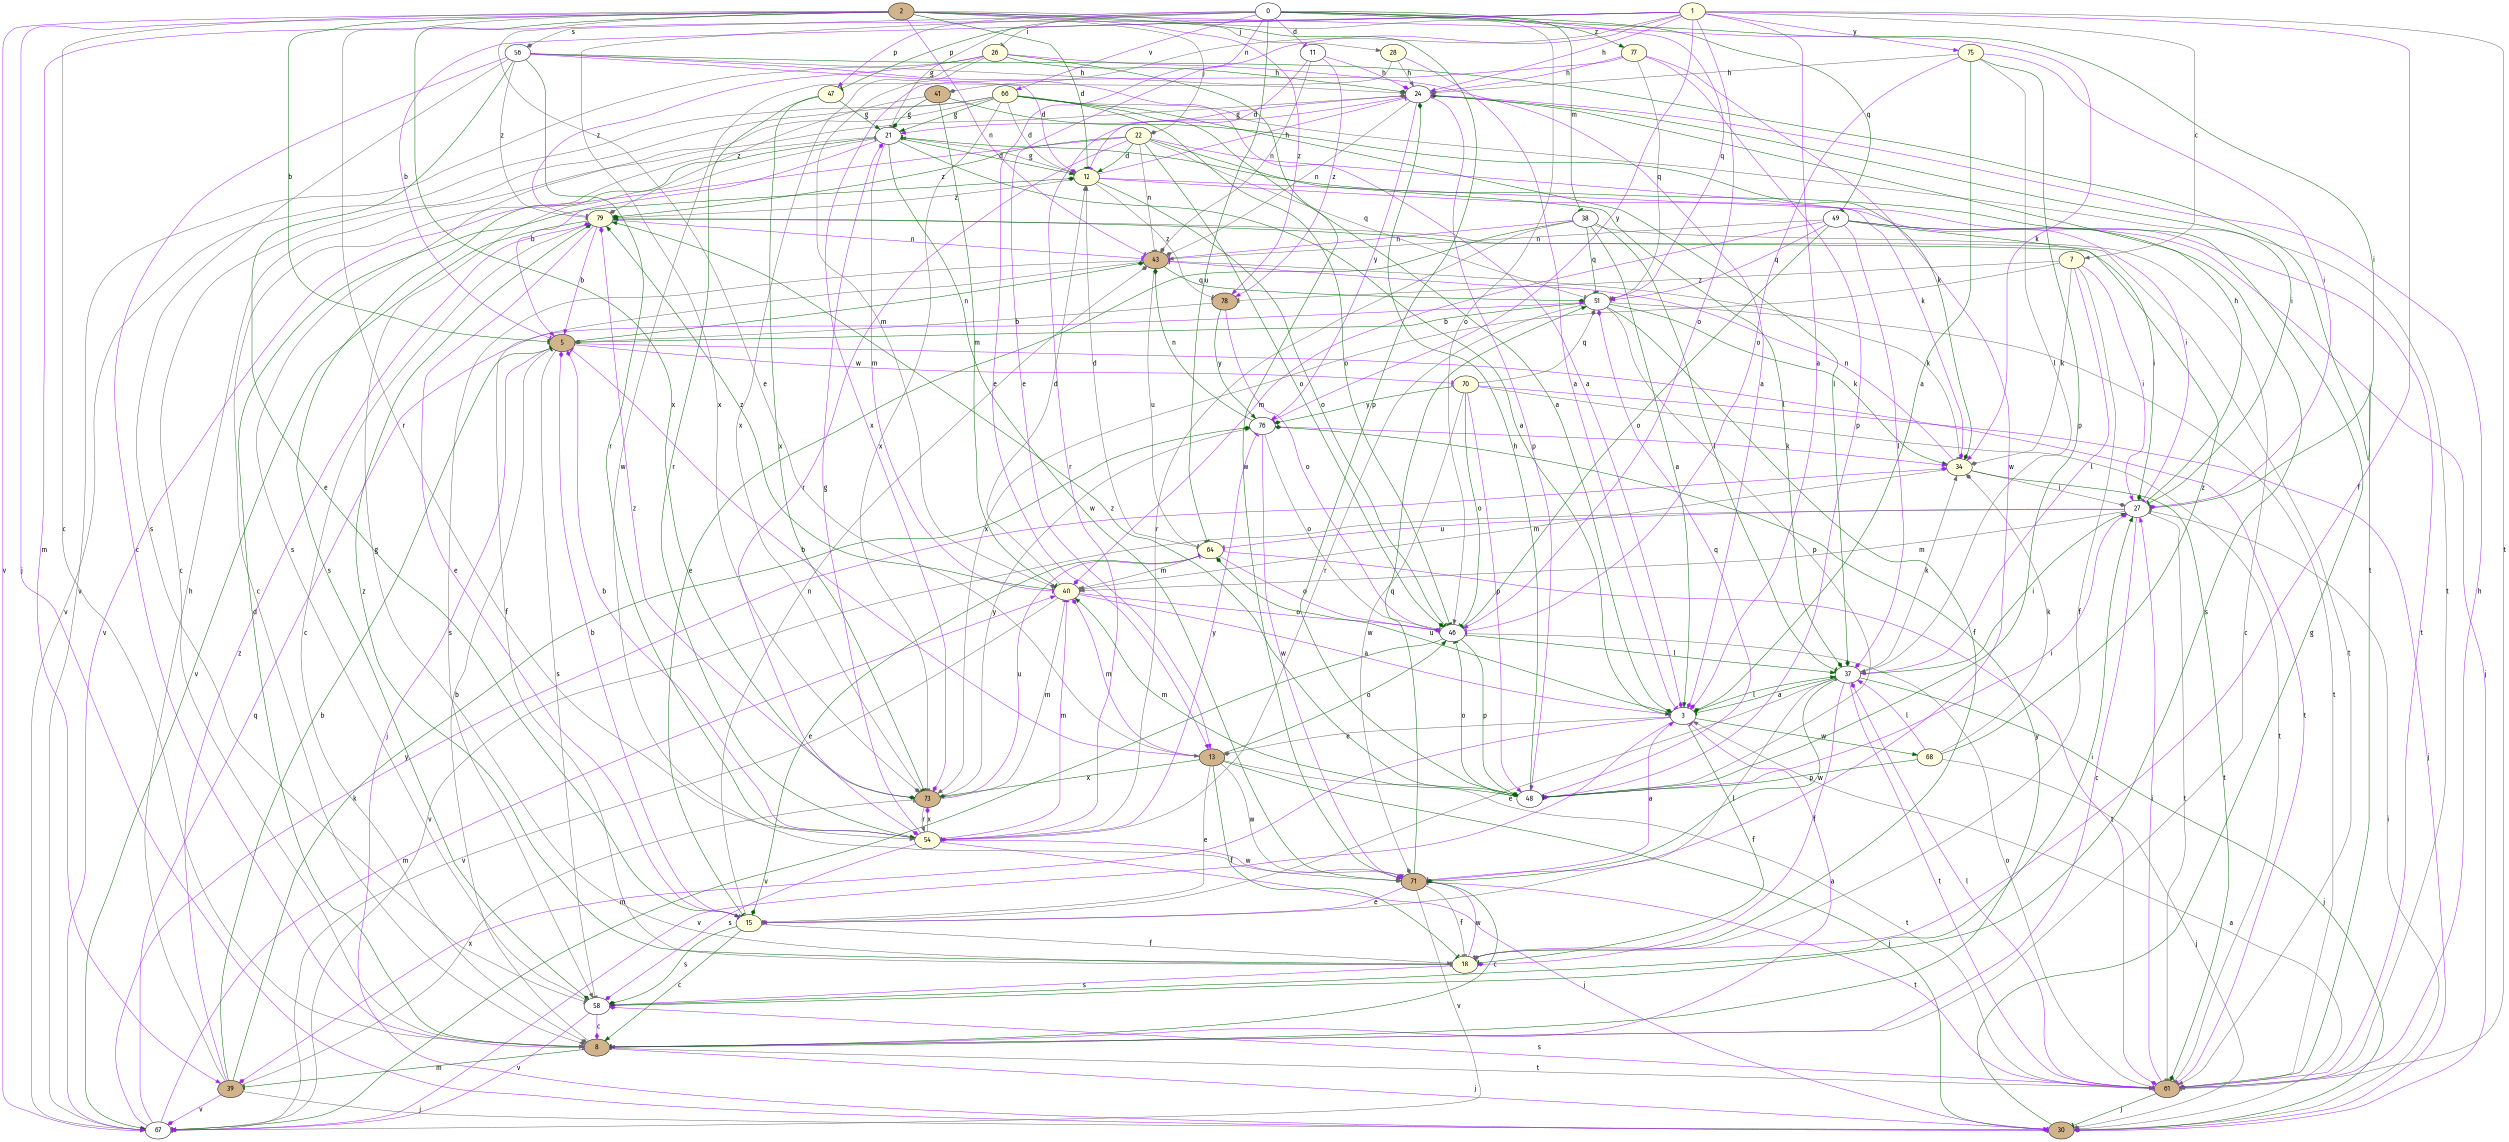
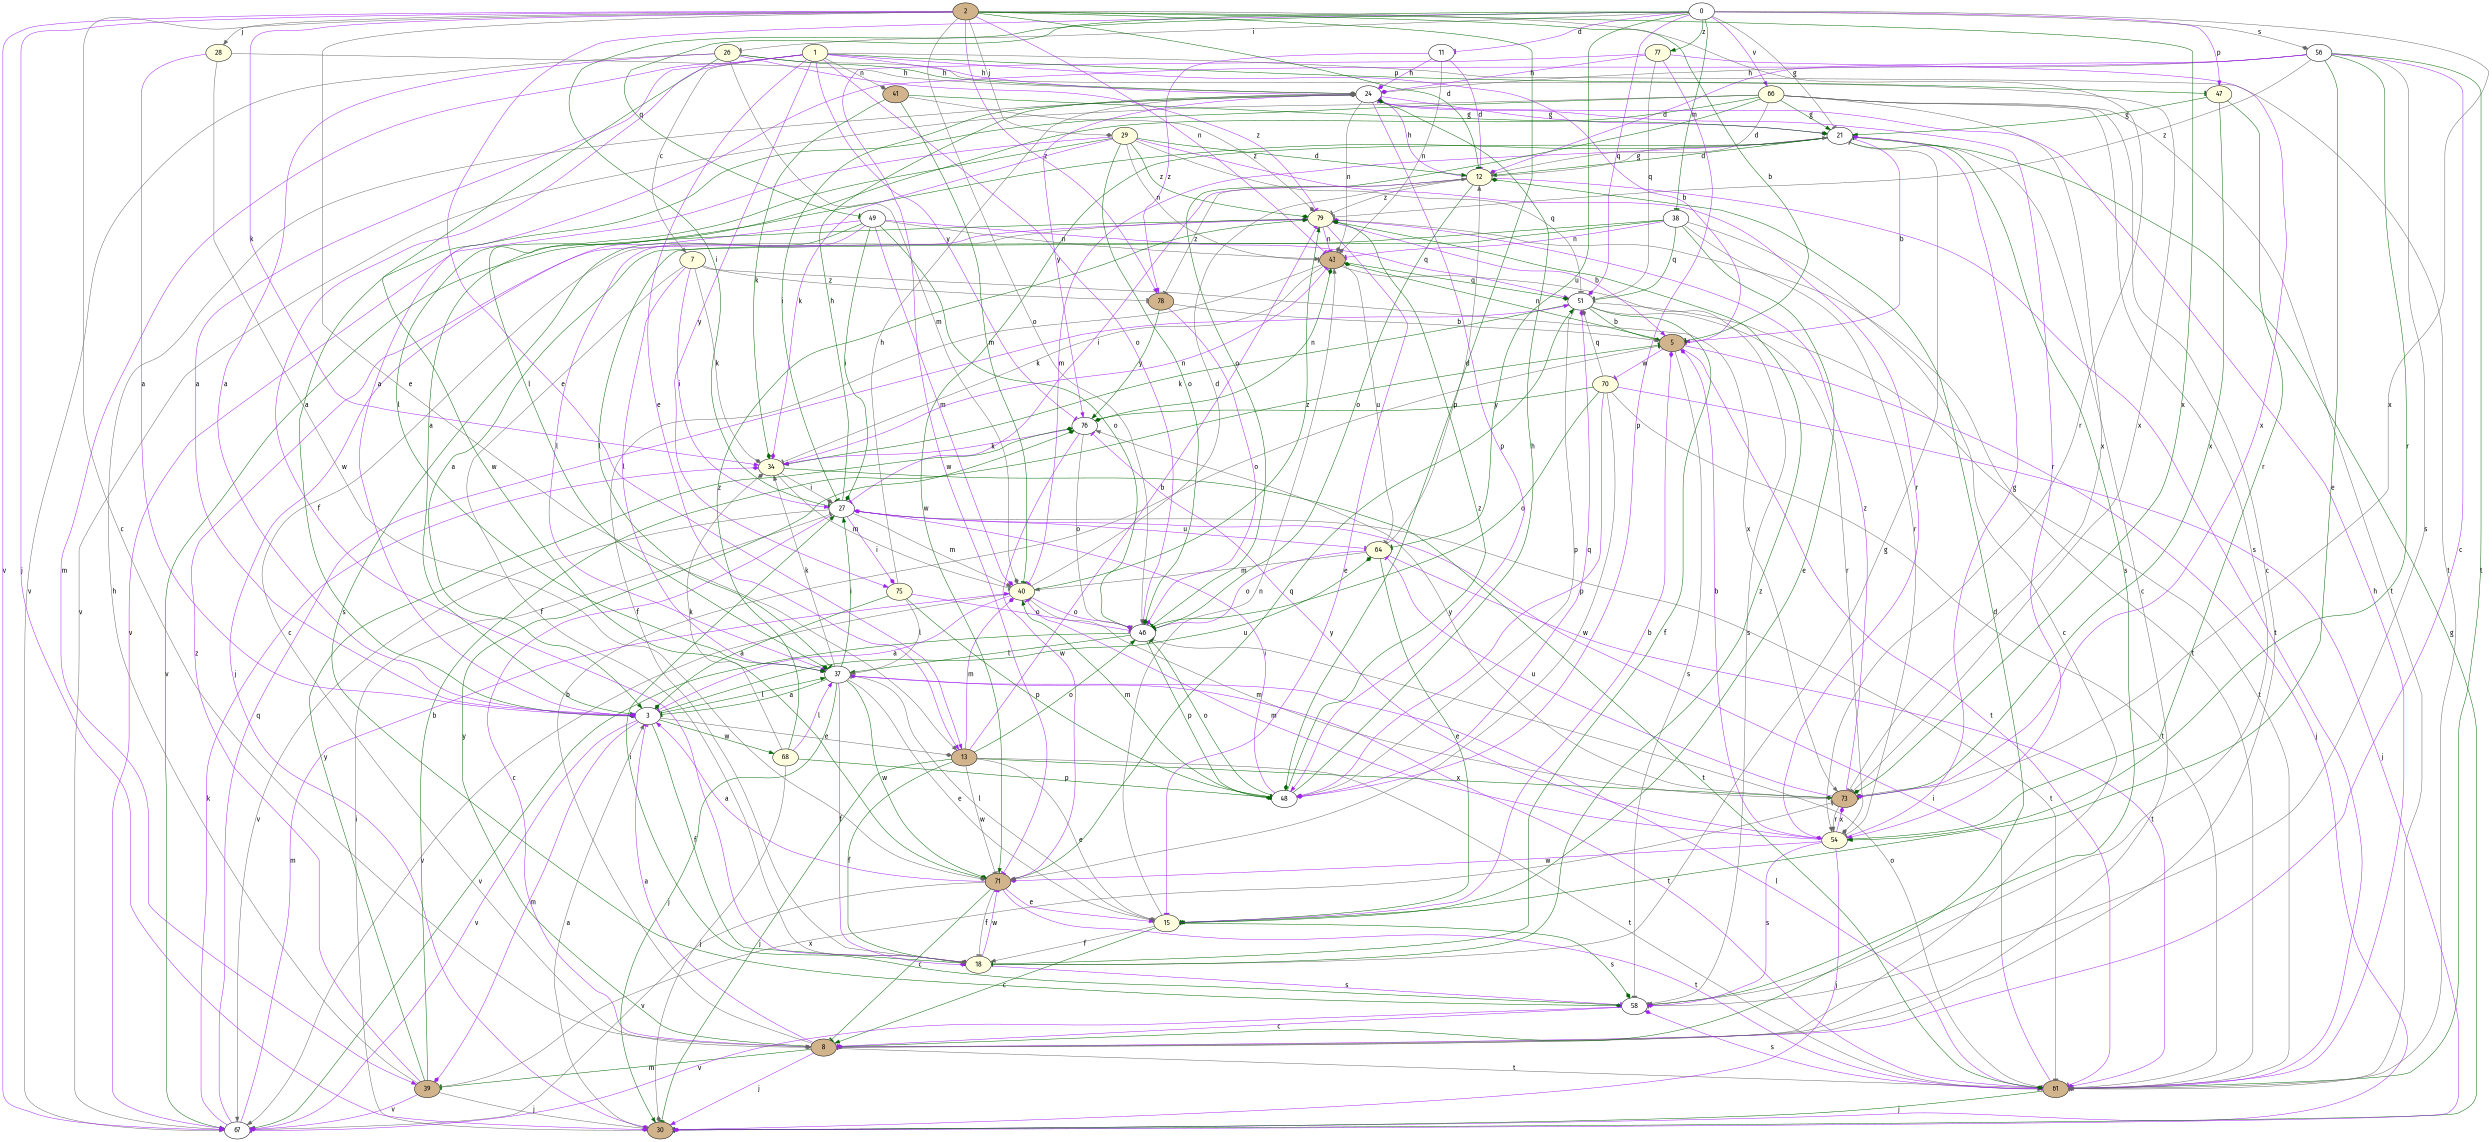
  strict digraph {
    fontname="Fira Sans"
    node [fillcolor=lightyellow fontname="Fira Sans" style=filled]
    edge [arrowhead=tee color=purple fontname="Fira Sans"]
    0 [fillcolor=white]
    11 [fillcolor=white]
    13 [fillcolor=tan]
    21 [fillcolor=white]
    26
    27 [fillcolor=white]
    38 [fillcolor=white]
    47
    49 [fillcolor=white]
    51 [fillcolor=white]
    56 [fillcolor=white]
    64
    66
    73 [fillcolor=tan]
    77
    24 [fillcolor=white]
    12
    43 [fillcolor=tan]
    78 [fillcolor=tan]
    5 [fillcolor=tan]
    18
    46 [fillcolor=white]
    61 [fillcolor=tan]
    30 [fillcolor=tan]
    15
    40
    71 [fillcolor=tan]
    3 [fillcolor=white]
    8 [fillcolor=tan]
    58 [fillcolor=white]
    67 [fillcolor=white]
    79
    54
    37 [fillcolor=white]
    34
    48 [fillcolor=white]
    76 [fillcolor=white]
    1
    7
    39 [fillcolor=tan]
    41 [fillcolor=tan]
    75
    68
    70
    2 [fillcolor=tan]
    28
-   29 [label=22]
+   29
    0 -> 11 [label=d]
    0 -> 13 [arrowhead=normal label=e]
    0 -> 21 [color=gray40 label=g]
    0 -> 26 [color=gray40 label=i]
    0 -> 27 [color=darkgreen label=i]
    0 -> 38 [color=darkgreen label=m]
    0 -> 47 [arrowhead=normal label=p]
    0 -> 49 [color=darkgreen label=q]
    0 -> 51 [arrowhead=diamond label=q]
    0 -> 56 [arrowhead=diamond color=gray40 label=s]
    0 -> 64 [color=darkgreen label=u]
    0 -> 66 [arrowhead=normal label=v]
    0 -> 73 [arrowhead=diamond color=gray40 label=x]
    0 -> 77 [arrowhead=normal color=darkgreen label=z]
    11 -> 24 [arrowhead=diamond label=h]
    11 -> 12 [label=d]
    11 -> 43 [arrowhead=diamond color=gray40 label=n]
    11 -> 78 [arrowhead=normal label=z]
    13 -> 73 [arrowhead=diamond color=darkgreen label=x]
-   13 -> 5 [label=b]
+   13 -> 79 [label=b]
    13 -> 18 [color=darkgreen label=f]
    13 -> 46 [arrowhead=normal color=darkgreen label=o]
    13 -> 61 [arrowhead=normal color=gray40 label=t]
    13 -> 30 [color=darkgreen label=j]
    13 -> 15 [arrowhead=diamond color=gray40 label=e]
    13 -> 40 [arrowhead=diamond label=m]
    13 -> 71 [color=gray40 label=w]
    21 -> 12 [arrowhead=normal color=darkgreen label=d]
    21 -> 5 [arrowhead=normal label=b]
    21 -> 40 [label=m]
    21 -> 71 [arrowhead=normal color=darkgreen label=w]
    21 -> 3 [arrowhead=normal color=darkgreen label=a]
    21 -> 8 [arrowhead=diamond color=gray40 label=c]
    21 -> 58 [arrowhead=diamond color=darkgreen label=s]
    26 -> 73 [color=gray40 label=x]
    26 -> 24 [arrowhead=diamond color=darkgreen label=h]
    26 -> 40 [arrowhead=diamond color=gray40 label=m]
    26 -> 71 [arrowhead=normal color=darkgreen label=w]
    26 -> 3 [arrowhead=diamond label=a]
    26 -> 67 [arrowhead=normal color=gray40 label=v]
    26 -> 79 [label=z]
    27 -> 64 [label=u]
    27 -> 24 [arrowhead=diamond color=darkgreen label=h]
    27 -> 61 [color=gray40 label=t]
    27 -> 40 [arrowhead=normal color=gray40 label=m]
    27 -> 8 [arrowhead=normal label=c]
    27 -> 67 [arrowhead=normal color=gray40 label=v]
    38 -> 51 [color=darkgreen label=q]
    38 -> 43 [label=n]
    38 -> 15 [color=darkgreen label=e]
    38 -> 3 [arrowhead=normal color=darkgreen label=a]
    38 -> 8 [color=gray40 label=c]
    38 -> 54 [color=gray40 label=r]
    38 -> 37 [color=darkgreen label=l]
    47 -> 21 [arrowhead=normal color=darkgreen label=g]
    47 -> 73 [color=darkgreen label=x]
    47 -> 54 [arrowhead=normal color=darkgreen label=r]
    49 -> 27 [arrowhead=diamond color=darkgreen label=i]
    49 -> 51 [arrowhead=normal label=q]
    49 -> 43 [arrowhead=normal color=gray40 label=n]
    49 -> 46 [color=darkgreen label=o]
    49 -> 30 [arrowhead=diamond label=j]
    49 -> 40 [arrowhead=diamond label=m]
    49 -> 58 [arrowhead=diamond color=darkgreen label=s]
    49 -> 37 [arrowhead=diamond label=l]
    51 -> 5 [arrowhead=diamond color=darkgreen label=b]
    51 -> 18 [color=darkgreen label=f]
    51 -> 61 [arrowhead=diamond color=gray40 label=t]
    51 -> 54 [arrowhead=diamond color=gray40 label=r]
    51 -> 34 [arrowhead=normal color=darkgreen label=k]
    51 -> 48 [arrowhead=diamond color=gray40 label=p]
    56 -> 24 [arrowhead=diamond color=gray40 label=h]
    56 -> 12 [arrowhead=diamond label=d]
    56 -> 61 [arrowhead=diamond color=darkgreen label=t]
    56 -> 15 [arrowhead=normal color=darkgreen label=e]
    56 -> 3 [arrowhead=diamond label=a]
    56 -> 8 [label=c]
    56 -> 58 [color=gray40 label=s]
    56 -> 79 [color=gray40 label=z]
    56 -> 54 [arrowhead=normal color=darkgreen label=r]
    64 -> 12 [arrowhead=normal color=gray40 label=d]
    64 -> 46 [label=o]
    64 -> 61 [arrowhead=diamond label=t]
    64 -> 15 [arrowhead=diamond color=darkgreen label=e]
    64 -> 40 [arrowhead=normal color=gray40 label=m]
    66 -> 21 [arrowhead=normal color=darkgreen label=g]
    66 -> 73 [color=gray40 label=x]
    66 -> 12 [color=gray40 label=d]
    66 -> 46 [color=darkgreen label=o]
    66 -> 61 [color=gray40 label=t]
    66 -> 3 [arrowhead=diamond color=darkgreen label=a]
    66 -> 8 [arrowhead=normal color=gray40 label=c]
    66 -> 58 [color=gray40 label=s]
    66 -> 67 [arrowhead=normal color=gray40 label=v]
    66 -> 37 [arrowhead=diamond color=darkgreen label=l]
    73 -> 64 [label=u]
    73 -> 40 [color=gray40 label=m]
    73 -> 79 [arrowhead=diamond label=z]
    73 -> 54 [arrowhead=normal color=gray40 label=r]
    73 -> 76 [arrowhead=normal color=gray40 label=y]
    77 -> 51 [color=gray40 label=q]
    77 -> 73 [arrowhead=diamond label=x]
    77 -> 24 [arrowhead=diamond label=h]
    77 -> 71 [label=w]
    77 -> 48 [arrowhead=diamond label=p]
    24 -> 21 [arrowhead=normal label=g]
    24 -> 27 [color=darkgreen label=i]
    24 -> 43 [arrowhead=diamond color=gray40 label=n]
    24 -> 54 [arrowhead=normal label=r]
    24 -> 48 [arrowhead=normal label=p]
    24 -> 76 [arrowhead=normal label=y]
    12 -> 21 [arrowhead=normal color=gray40 label=g]
    12 -> 27 [label=i]
    12 -> 24 [label=h]
    12 -> 78 [color=gray40 label=z]
    12 -> 46 [color=darkgreen label=o]
    12 -> 61 [arrowhead=diamond label=t]
    12 -> 79 [color=gray40 label=z]
    43 -> 51 [arrowhead=diamond color=darkgreen label=q]
    43 -> 64 [color=gray40 label=u]
    43 -> 18 [color=gray40 label=f]
    43 -> 58 [arrowhead=normal color=gray40 label=s]
    43 -> 34 [color=gray40 label=k]
    78 -> 5 [arrowhead=normal color=gray40 label=b]
    78 -> 46 [arrowhead=diamond label=o]
    78 -> 76 [arrowhead=normal color=darkgreen label=y]
    5 -> 43 [arrowhead=diamond color=darkgreen label=n]
    5 -> 61 [label=t]
    5 -> 30 [label=j]
    5 -> 58 [color=gray40 label=s]
    5 -> 70 [label=w]
    18 -> 21 [color=gray40 label=g]
    18 -> 71 [label=w]
    18 -> 58 [label=s]
    18 -> 79 [arrowhead=diamond color=darkgreen label=z]
    46 -> 67 [arrowhead=normal color=darkgreen label=v]
    46 -> 37 [arrowhead=normal color=darkgreen label=l]
    46 -> 48 [arrowhead=diamond color=darkgreen label=p]
    61 -> 27 [arrowhead=normal label=i]
    61 -> 24 [label=h]
    61 -> 46 [color=gray40 label=o]
    61 -> 30 [color=darkgreen label=j]
    61 -> 58 [arrowhead=diamond label=s]
    61 -> 37 [arrowhead=diamond label=l]
    30 -> 21 [color=darkgreen label=g]
    30 -> 27 [color=gray40 label=i]
    30 -> 3 [arrowhead=normal color=gray40 label=a]
-   15 -> 43 [arrowhead=diamond color=gray40 label=n]
+   15 -> 43 [arrowhead=normal color=gray40 label=n]
    15 -> 5 [arrowhead=diamond label=b]
    15 -> 18 [arrowhead=normal color=gray40 label=f]
    15 -> 8 [arrowhead=normal color=darkgreen label=c]
    15 -> 58 [arrowhead=diamond color=darkgreen label=s]
    15 -> 37 [color=gray40 label=l]
    40 -> 12 [arrowhead=normal color=gray40 label=d]
    40 -> 46 [arrowhead=diamond label=o]
    40 -> 3 [label=a]
    40 -> 67 [arrowhead=normal color=gray40 label=v]
    40 -> 79 [arrowhead=normal color=darkgreen label=z]
    71 -> 51 [arrowhead=normal color=darkgreen label=q]
    71 -> 18 [color=gray40 label=f]
    71 -> 61 [arrowhead=normal label=t]
    71 -> 15 [arrowhead=normal label=e]
    71 -> 3 [arrowhead=normal label=a]
    71 -> 8 [color=darkgreen label=c]
    71 -> 67 [color=gray40 label=v]
    3 -> 13 [arrowhead=diamond color=gray40 label=e]
    3 -> 64 [arrowhead=diamond color=darkgreen label=u]
    3 -> 18 [color=darkgreen label=f]
    3 -> 67 [arrowhead=diamond label=v]
    3 -> 37 [arrowhead=normal color=darkgreen label=l]
    3 -> 39 [arrowhead=diamond label=m]
    3 -> 68 [arrowhead=normal color=darkgreen label=w]
    8 -> 12 [arrowhead=diamond color=darkgreen label=d]
    8 -> 5 [color=gray40 label=b]
    8 -> 61 [arrowhead=normal color=gray40 label=t]
    8 -> 30 [arrowhead=normal label=j]
    8 -> 3 [label=a]
    8 -> 76 [arrowhead=diamond color=darkgreen label=y]
    8 -> 39 [color=darkgreen label=m]
    58 -> 27 [arrowhead=normal color=darkgreen label=i]
    58 -> 8 [arrowhead=diamond label=c]
    58 -> 67 [label=v]
    67 -> 51 [arrowhead=normal label=q]
    67 -> 40 [arrowhead=normal label=m]
    67 -> 34 [arrowhead=diamond label=k]
    79 -> 43 [label=n]
    79 -> 5 [arrowhead=normal label=b]
    79 -> 61 [arrowhead=normal color=gray40 label=t]
    79 -> 15 [label=e]
    79 -> 8 [arrowhead=diamond color=gray40 label=c]
    79 -> 67 [arrowhead=normal color=darkgreen label=v]
    54 -> 21 [arrowhead=diamond label=g]
    54 -> 73 [arrowhead=diamond label=x]
    54 -> 5 [arrowhead=diamond label=b]
    54 -> 30 [arrowhead=normal label=j]
    54 -> 40 [label=m]
    54 -> 71 [arrowhead=diamond label=w]
    54 -> 58 [arrowhead=diamond label=s]
    54 -> 76 [label=y]
    37 -> 27 [arrowhead=normal color=darkgreen label=i]
    37 -> 18 [arrowhead=diamond label=f]
    37 -> 61 [label=t]
    37 -> 30 [arrowhead=normal color=darkgreen label=j]
    37 -> 15 [color=gray40 label=e]
    37 -> 71 [arrowhead=diamond color=darkgreen label=w]
    37 -> 3 [color=darkgreen label=a]
    37 -> 34 [arrowhead=normal color=gray40 label=k]
    34 -> 27 [arrowhead=diamond color=gray40 label=i]
    34 -> 43 [label=n]
    34 -> 61 [arrowhead=diamond color=darkgreen label=t]
    34 -> 40 [color=gray40 label=m]
    48 -> 27 [arrowhead=diamond label=i]
    48 -> 51 [arrowhead=diamond label=q]
    48 -> 24 [arrowhead=diamond color=darkgreen label=h]
    48 -> 46 [color=darkgreen label=o]
    48 -> 40 [arrowhead=normal color=darkgreen label=m]
    48 -> 79 [arrowhead=normal color=darkgreen label=z]
    76 -> 43 [arrowhead=diamond color=darkgreen label=n]
    76 -> 46 [color=gray40 label=o]
    76 -> 71 [arrowhead=normal label=w]
    76 -> 34 [arrowhead=normal label=k]
    1 -> 13 [arrowhead=normal label=e]
    1 -> 47 [color=darkgreen label=p]
    1 -> 24 [arrowhead=normal label=h]
    1 -> 5 [label=b]
    1 -> 18 [label=f]
    1 -> 46 [arrowhead=normal label=o]
    1 -> 61 [arrowhead=normal color=gray40 label=t]
    1 -> 3 [arrowhead=diamond label=a]
    1 -> 76 [label=y]
    1 -> 7 [arrowhead=normal color=gray40 label=c]
    1 -> 39 [arrowhead=normal label=m]
    1 -> 41 [arrowhead=diamond color=gray40 label=n]
    1 -> 75 [arrowhead=normal label=y]
    7 -> 27 [arrowhead=normal label=i]
    7 -> 73 [arrowhead=normal color=gray40 label=x]
    7 -> 78 [color=gray40 label=z]
    7 -> 18 [arrowhead=diamond color=gray40 label=f]
    7 -> 37 [arrowhead=normal label=l]
    7 -> 34 [arrowhead=diamond color=gray40 label=k]
    39 -> 73 [color=gray40 label=x]
    39 -> 24 [arrowhead=diamond color=gray40 label=h]
    39 -> 5 [color=darkgreen label=b]
    39 -> 30 [color=gray40 label=j]
    39 -> 67 [arrowhead=diamond label=v]
    39 -> 79 [arrowhead=diamond label=z]
    39 -> 76 [arrowhead=diamond color=darkgreen label=y]
    41 -> 21 [arrowhead=diamond color=darkgreen label=g]
    41 -> 40 [color=darkgreen label=m]
    41 -> 79 [arrowhead=diamond color=gray40 label=z]
    41 -> 34 [arrowhead=diamond color=darkgreen label=k]
-   75 -> 27 [arrowhead=diamond label=i]
+   27 -> 75 [arrowhead=diamond label=i]
    75 -> 24 [arrowhead=diamond color=gray40 label=h]
    75 -> 46 [label=o]
    75 -> 3 [arrowhead=diamond color=darkgreen label=a]
    75 -> 37 [arrowhead=normal color=gray40 label=l]
    75 -> 48 [color=darkgreen label=p]
    68 -> 30 [arrowhead=diamond color=gray40 label=j]
    68 -> 79 [arrowhead=normal color=darkgreen label=z]
    68 -> 37 [arrowhead=normal label=l]
    68 -> 34 [arrowhead=diamond color=gray40 label=k]
    68 -> 48 [color=darkgreen label=p]
    70 -> 51 [arrowhead=diamond color=gray40 label=q]
    70 -> 46 [color=darkgreen label=o]
    70 -> 61 [color=gray40 label=t]
    70 -> 30 [arrowhead=diamond label=j]
    70 -> 71 [arrowhead=diamond color=gray40 label=w]
    70 -> 48 [arrowhead=normal label=p]
    70 -> 76 [arrowhead=diamond color=darkgreen label=y]
    2 -> 13 [arrowhead=normal color=gray40 label=e]
    2 -> 73 [arrowhead=diamond color=darkgreen label=x]
    2 -> 12 [color=darkgreen label=d]
    2 -> 43 [label=n]
    2 -> 78 [arrowhead=normal label=z]
    2 -> 5 [color=darkgreen label=b]
    2 -> 46 [arrowhead=normal color=gray40 label=o]
    2 -> 30 [arrowhead=diamond label=j]
    2 -> 8 [arrowhead=normal color=gray40 label=c]
    2 -> 67 [arrowhead=normal label=v]
    2 -> 54 [arrowhead=normal color=gray40 label=r]
    2 -> 34 [arrowhead=normal label=k]
    2 -> 48 [arrowhead=diamond color=darkgreen label=p]
    2 -> 28 [arrowhead=normal color=gray40 label=j]
    2 -> 29 [arrowhead=diamond color=gray40 label=j]
    28 -> 24 [arrowhead=normal color=gray40 label=h]
    28 -> 71 [arrowhead=diamond color=gray40 label=w]
    28 -> 3 [label=a]
    29 -> 51 [color=gray40 label=q]
    29 -> 12 [arrowhead=normal color=darkgreen label=d]
    29 -> 43 [color=gray40 label=n]
    29 -> 46 [arrowhead=diamond color=darkgreen label=o]
    29 -> 67 [arrowhead=normal label=v]
    29 -> 79 [arrowhead=diamond color=darkgreen label=z]
    29 -> 54 [arrowhead=diamond label=r]
    29 -> 37 [arrowhead=diamond color=darkgreen label=l]
    29 -> 34 [arrowhead=diamond label=k]
  }
